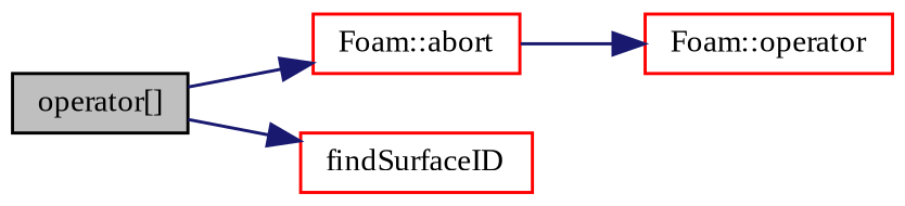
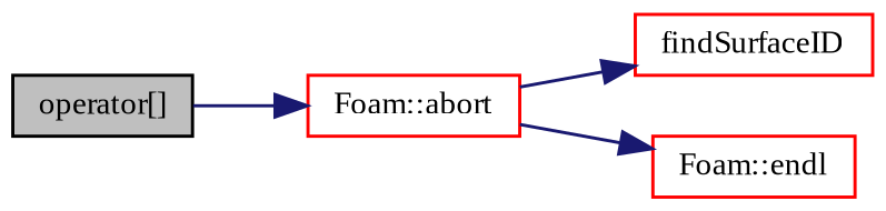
  digraph {
    fontname="Liberation Serif"
    rankdir=LR
    node [color=red fontname="Liberation Serif" fontsize=10 shape=record]
    edge [color=midnightblue fontname="Liberation Serif" fontsize=10 labelfontname=FreeSans labelfontsize=10 style=solid]
    n1 [color=black fillcolor=grey75 fontcolor=black height=0.2 label="operator[]" style=filled width=0.4]
    n2 [height=0.2 label="Foam::abort" width=0.4]
    n3 [height=0.2 label=findSurfaceID width=0.4]
-   n4 [height=0.2 label="Foam::operator" width=0.4]
+   n4 [height=0.2 label="Foam::endl" width=0.4]
    n1 -> n2
-   n1 -> n3
+   n2 -> n3
    n2 -> n4
  }
